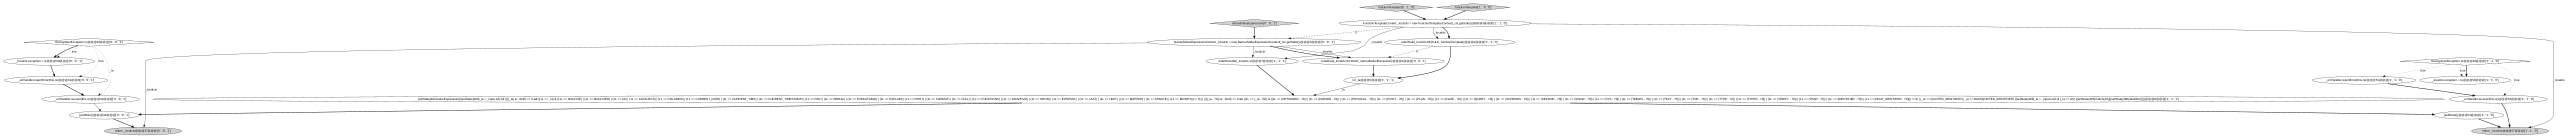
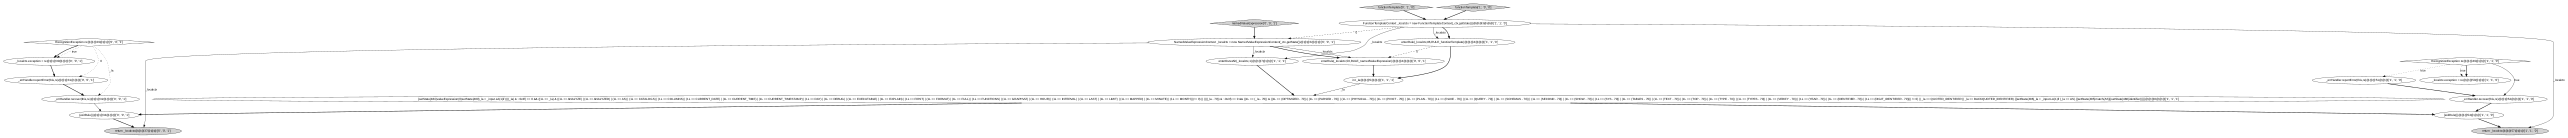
  digraph {
    fontname="Liberation Sans"
    node [fillcolor=white fontname="Liberation Sans" shape=ellipse style=filled]
    edge [fontname="Liberation Sans" style=bold]
    n1 [fillcolor=lightgray label="functionTemplate['0', '1', '0']" shape=diamond]
    n2 [label="FunctionTemplateContext _localctx = new FunctionTemplateContext(_ctx,getState())@@@3@@@['1', '1', '0']"]
    n3 [fillcolor=lightgray label="return _localctx@@@57@@@['1', '1', '0']"]
    n4 [label="enterRule(_localctx,86,RULE_functionTemplate)@@@4@@@['1', '1', '0']"]
    n5 [label="enterOuterAlt(_localctx,1)@@@7@@@['1', '1', '1']"]
    n6 [label="NamedValueExpressionContext _localctx = new NamedValueExpressionContext(_ctx,getState())@@@3@@@['0', '0', '1']"]
    n7 [label="enterRule(_localctx,50,RULE_namedValueExpression)@@@4@@@['0', '0', '1']"]
    n8 [label="int _la@@@5@@@['1', '1', '1']"]
    n9 [label="{setState(484)valueExpression(0)setState(489)_la = _input.LA(1)if ((((_la) & ~0x3f) == 0 && ((1L << _la) & ((1L << ANALYZE) | (1L << ANALYZED) | (1L << AS) | (1L << CATALOGS) | (1L << COLUMNS) | (1L << CURRENT_DATE) | (1L << CURRENT_TIME) | (1L << CURRENT_TIMESTAMP) | (1L << DAY) | (1L << DEBUG) | (1L << EXECUTABLE) | (1L << EXPLAIN) | (1L << FIRST) | (1L << FORMAT) | (1L << FULL) | (1L << FUNCTIONS) | (1L << GRAPHVIZ) | (1L << HOUR) | (1L << INTERVAL) | (1L << LAST) | (1L << LIMIT) | (1L << MAPPED) | (1L << MINUTE) | (1L << MONTH))) != 0) || ((((_la - 70)) & ~0x3f) == 0 && ((1L << (_la - 70)) & ((1L << (OPTIMIZED - 70)) | (1L << (PARSED - 70)) | (1L << (PHYSICAL - 70)) | (1L << (PIVOT - 70)) | (1L << (PLAN - 70)) | (1L << (RLIKE - 70)) | (1L << (QUERY - 70)) | (1L << (SCHEMAS - 70)) | (1L << (SECOND - 70)) | (1L << (SHOW - 70)) | (1L << (SYS - 70)) | (1L << (TABLES - 70)) | (1L << (TEXT - 70)) | (1L << (TOP - 70)) | (1L << (TYPE - 70)) | (1L << (TYPES - 70)) | (1L << (VERIFY - 70)) | (1L << (YEAR - 70)) | (1L << (IDENTIFIER - 70)) | (1L << (DIGIT_IDENTIFIER - 70)))) != 0) || _la == QUOTED_IDENTIFIER || _la == BACKQUOTED_IDENTIFIER) {{setState(486)_la = _input.LA(1)if (_la == AS) {{setState(485)match(AS)}}setState(488)identifier()}}}@@@8@@@['1', '1', '1']"]
    n10 [label="{exitRule()}@@@54@@@['1', '1', '0']"]
    n11 [label="_errHandler.recover(this,re)@@@52@@@['1', '1', '0']"]
    n12 [label="_localctx.exception = re@@@50@@@['1', '1', '0']"]
    n13 [label="_errHandler.reportError(this,re)@@@51@@@['1', '1', '0']"]
    n14 [label="_errHandler.reportError(this,re)@@@31@@@['0', '0', '1']"]
    n15 [label="_errHandler.recover(this,re)@@@32@@@['0', '0', '1']"]
    n16 [label="{exitRule()}@@@34@@@['0', '0', '1']"]
    n17 [label="RecognitionException re@@@29@@@['0', '0', '1']" shape=diamond]
    n18 [label="_localctx.exception = re@@@30@@@['0', '0', '1']"]
    n19 [fillcolor=lightgray label="return _localctx@@@37@@@['0', '0', '1']"]
    n20 [fillcolor=lightgray label="functionTemplate['1', '0', '0']" shape=diamond]
    n21 [label="RecognitionException re@@@49@@@['1', '1', '0']" shape=diamond]
    n22 [fillcolor=lightgray label="namedValueExpression['0', '0', '1']" shape=diamond]
    n1 -> n2
    n2 -> n3 [label=_localctx style=solid]
    n2 -> n4
    n2 -> n4 [label=_localctx style=solid]
    n2 -> n5 [label=_localctx style=solid]
    n2 -> n6 [label=0 style=dashed]
    n4 -> n7 [label=0 style=dashed]
    n4 -> n8
    n5 -> n9
    n6 -> n5 [label=_localctx style=solid]
    n6 -> n7 [label=_localctx style=solid]
    n6 -> n7
    n6 -> n19 [label=_localctx style=solid]
    n7 -> n8
    n8 -> n9 [label=_la style=solid]
    n9 -> n10
    n9 -> n16
    n10 -> n3
-   n11 -> n3
+   n11 -> n10
    n13 -> n11
    n14 -> n15
    n15 -> n16 [style=solid]
    n16 -> n19
-   n17 -> n14 [label=true style=dotted]
+   n17 -> n14 [label=0 style=dotted]
    n17 -> n15 [label=_la style=dotted]
    n17 -> n18 [label=true style=dotted]
    n17 -> n18
    n18 -> n14
    n20 -> n2
-   n21 -> n11 [label=true style=dotted]
+   n21 -> n11 [label=true style=solid]
    n21 -> n12
    n21 -> n12 [label=true style=dotted]
    n21 -> n13 [label=true style=dotted]
    n22 -> n6
  }
